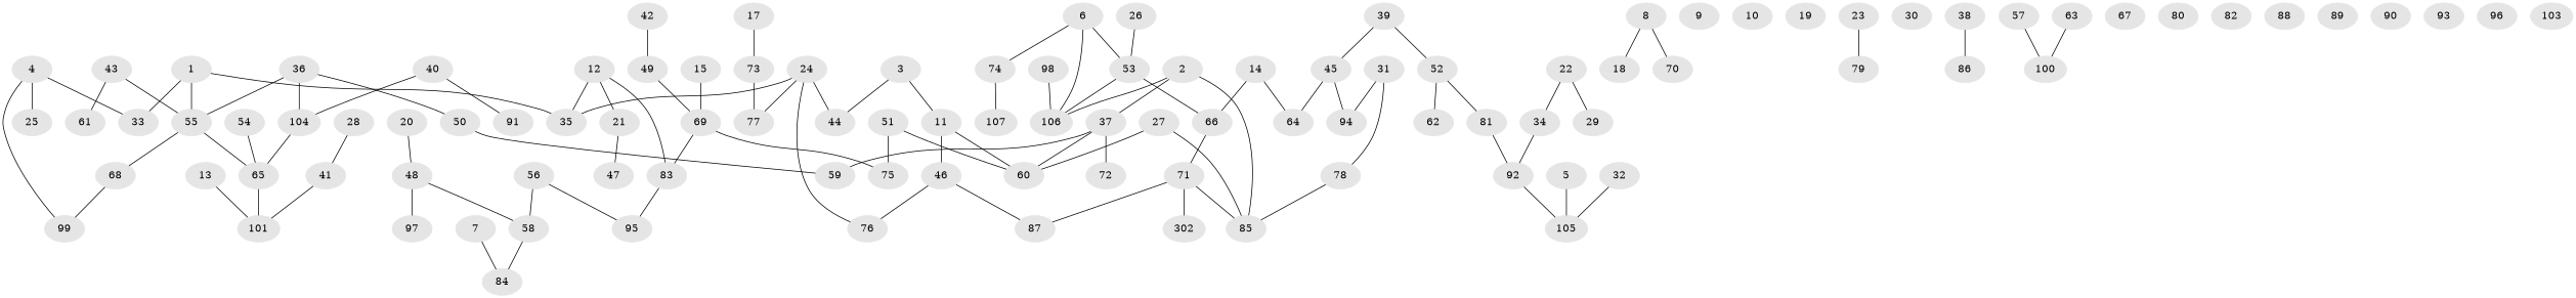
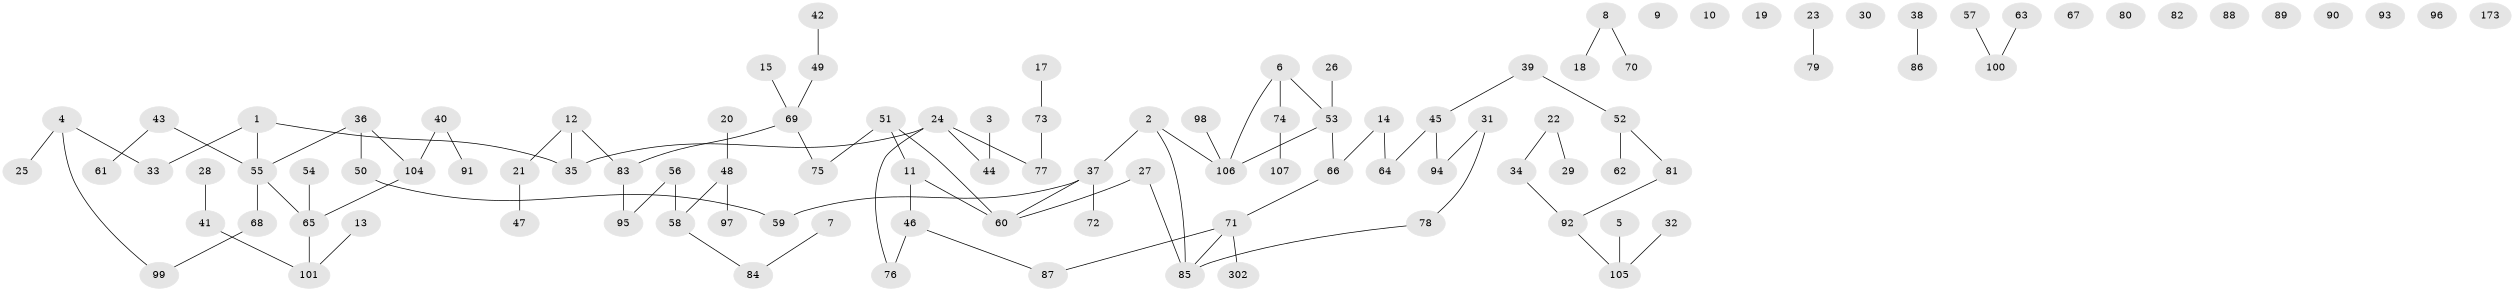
  graph {
    node [color=gray90 style=filled]
    1
    33
    35
    55
    65
    68
    2
    37
    85
    106
    60
    59
    72
    3
    11
    44
    46
    4
    25
    99
    5
    105
    6
    53
    74
    66
    107
    7
    84
    8
    18
    70
    9
    10
    76
    87
    12
    21
    83
    47
    95
    13
    101
    14
    64
    71
    15
    69
    75
    26
    17
    73
    77
    19
    20
    48
    58
    97
    22
    29
    34
    92
    23
    79
    24
    27
    28
    41
    30
    31
    78
    94
    32
    36
    50
    104
    38
    86
    39
    45
    52
    62
    81
    40
    91
    42
    49
    43
    61
    51
    54
    56
    57
    100
    63
    n96 [label=302]
    67
    80
    82
    88
    89
    90
    93
    96
    98
-   103
+   103 [label=173]
    1 -- 33
    1 -- 35
    1 -- 55
    55 -- 65
    55 -- 68
    65 -- 101
    68 -- 99
    2 -- 37
    2 -- 85
    2 -- 106
    37 -- 60
    37 -- 59
    37 -- 72
-   3 -- 11
+   51 -- 11
    3 -- 44
    11 -- 60
    11 -- 46
    46 -- 76
    46 -- 87
    4 -- 33
    4 -- 25
    4 -- 99
    5 -- 105
    6 -- 106
    6 -- 53
    6 -- 74
    53 -- 106
    53 -- 66
    74 -- 107
    66 -- 71
    7 -- 84
    8 -- 18
    8 -- 70
    12 -- 35
    12 -- 21
    12 -- 83
    21 -- 47
    83 -- 95
    13 -- 101
    14 -- 66
    14 -- 64
    71 -- 85
    71 -- 87
    71 -- n96
    15 -- 69
    69 -- 83
    69 -- 75
    26 -- 53
    17 -- 73
    73 -- 77
    20 -- 48
    48 -- 58
    48 -- 97
    58 -- 84
    22 -- 29
    22 -- 34
    34 -- 92
    92 -- 105
    23 -- 79
    24 -- 35
    24 -- 44
    24 -- 76
    24 -- 77
    27 -- 85
    27 -- 60
    28 -- 41
    41 -- 101
    31 -- 78
    31 -- 94
    78 -- 85
    32 -- 105
    36 -- 55
    36 -- 50
    36 -- 104
    50 -- 59
    104 -- 65
    38 -- 86
    39 -- 45
    39 -- 52
    45 -- 64
    45 -- 94
    52 -- 62
    52 -- 81
    81 -- 92
    40 -- 104
    40 -- 91
    42 -- 49
    49 -- 69
    43 -- 55
    43 -- 61
    51 -- 60
    51 -- 75
    54 -- 65
    56 -- 95
    56 -- 58
    57 -- 100
    63 -- 100
    98 -- 106
  }
